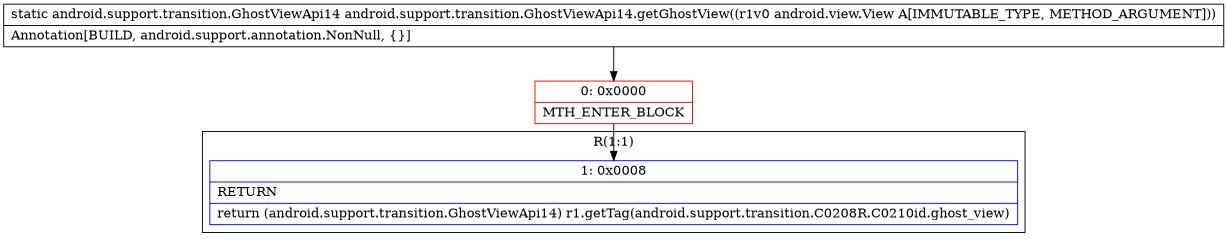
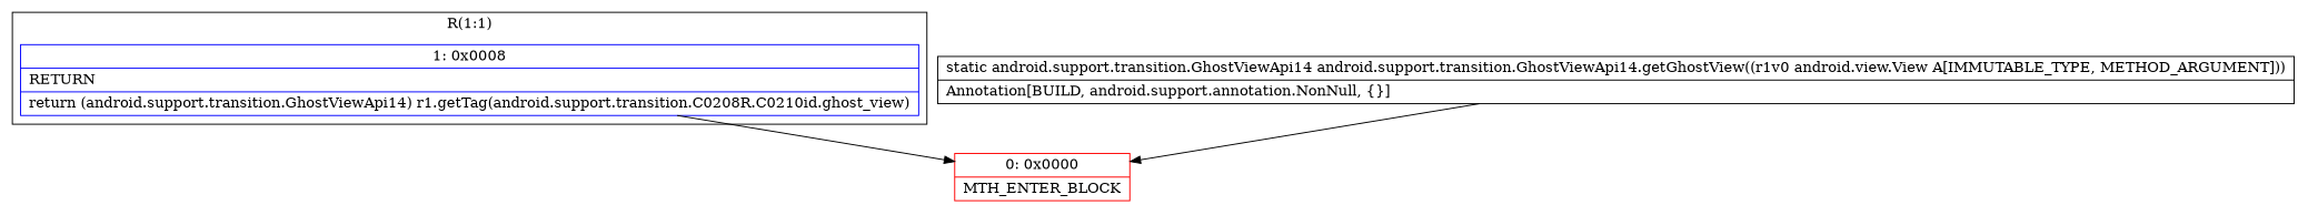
  digraph {
    node [shape=record]
    n1 [color=blue label="{1\:\ 0x0008|RETURN\l|return (android.support.transition.GhostViewApi14) r1.getTag(android.support.transition.C0208R.C0210id.ghost_view)\l}"]
    n2 [color=red label="{0\:\ 0x0000|MTH_ENTER_BLOCK\l}"]
    n3 [label="{static android.support.transition.GhostViewApi14 android.support.transition.GhostViewApi14.getGhostView((r1v0 android.view.View A[IMMUTABLE_TYPE, METHOD_ARGUMENT]))  | Annotation[BUILD, android.support.annotation.NonNull, \{\}]\l}"]
    subgraph cluster_1 {
      label="R(1:1)"
      n1
    }
-   n2 -> n1
+   n1 -> n2
    n3 -> n2
  }
